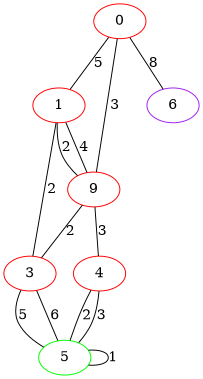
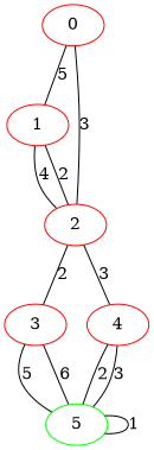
  graph {
    fontname="DejaVu Serif"
    node [color=red fontname="DejaVu Serif" weight=1]
    edge [fontname="DejaVu Serif"]
    1 [weight=2]
    0
-   2 [label=9]
-   6 [color=purple weight=4]
+   2
    3
    4
    5 [color=green weight=2]
    1 -- 2 [label=4]
    1 -- 2 [label=2]
-   1 -- 3 [label=2]
    0 -- 1 [label=5]
    0 -- 2 [label=3]
-   0 -- 6 [label=8]
    2 -- 3 [label=2]
    2 -- 4 [label=3]
    3 -- 5 [label=5]
    3 -- 5 [label=6]
    4 -- 5 [label=2]
    4 -- 5 [label=3]
    5 -- 5 [label=1]
  }
